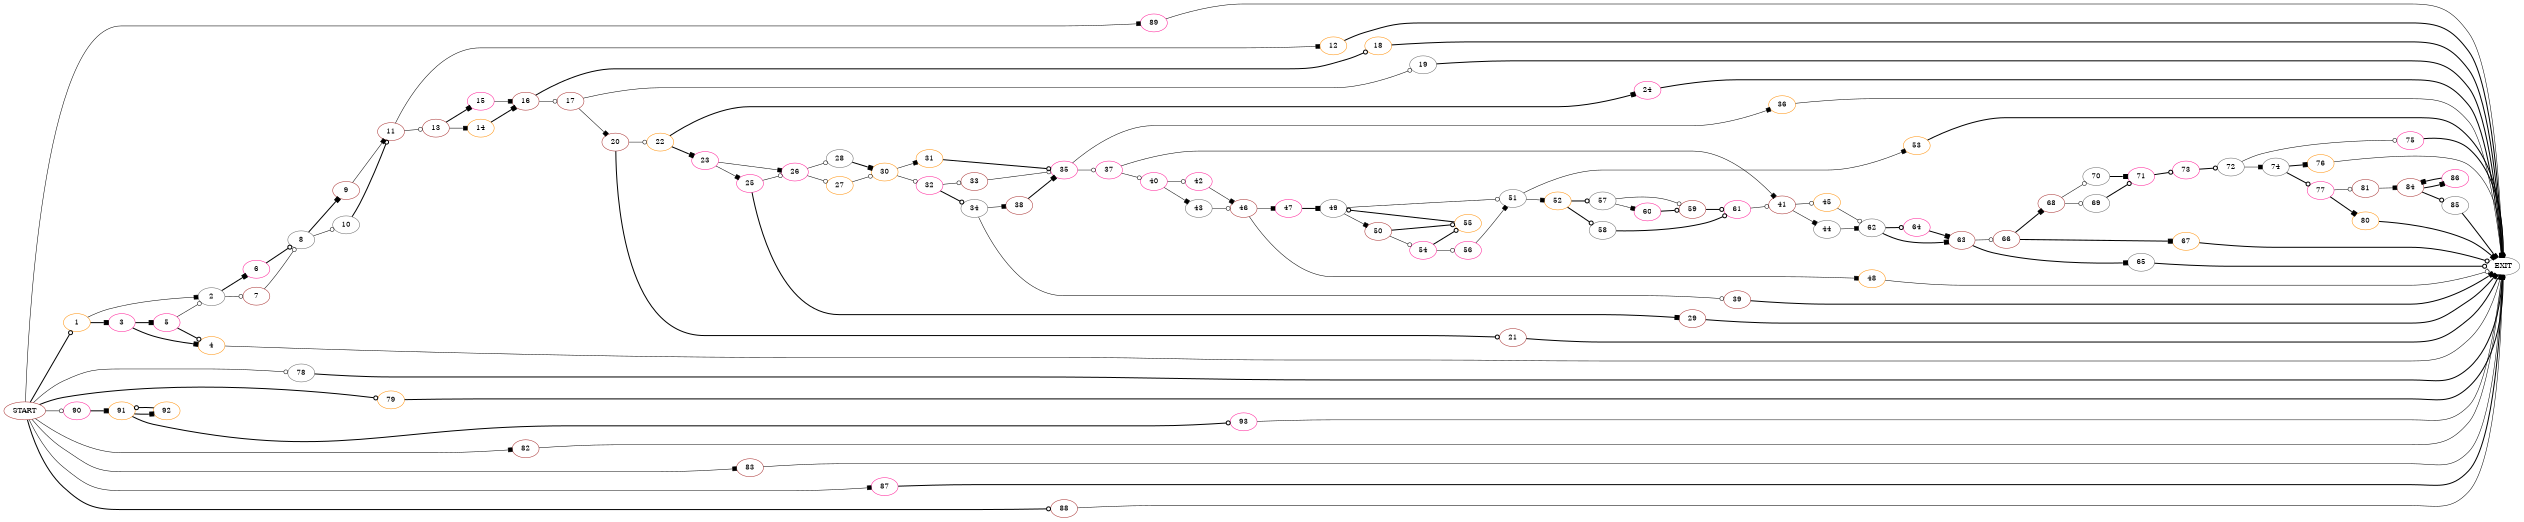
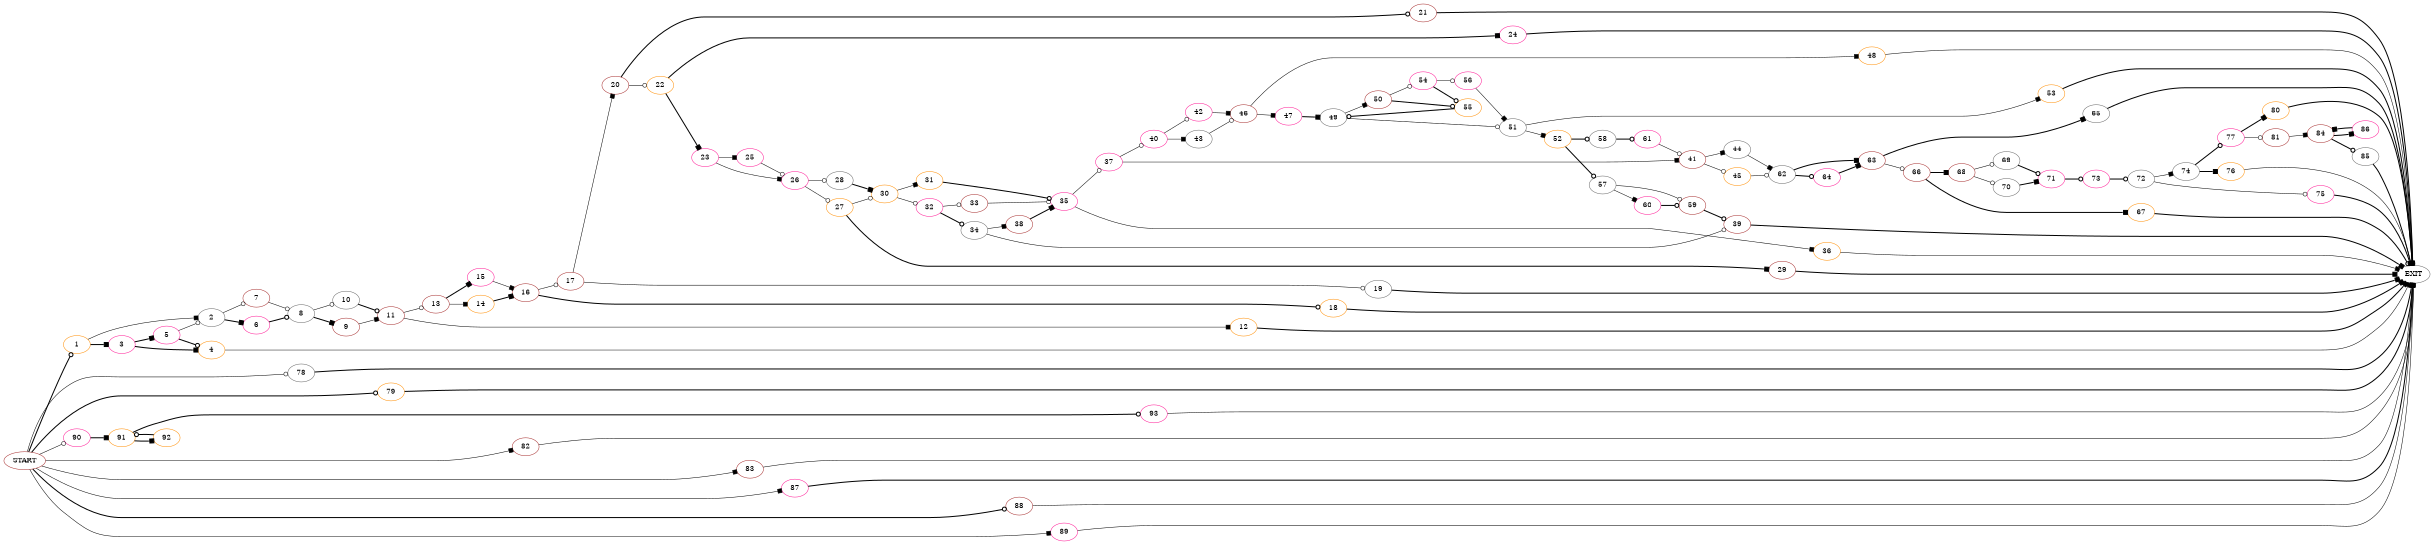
  digraph {
    rankdir=LR
    node [color=deeppink]
    edge [arrowhead=box style=solid]
    n1 [color=brown label=START]
    1 [color=darkorange]
    78 [color=gray40]
    79 [color=darkorange]
    82 [color=brown]
    83 [color=brown]
    87
    88 [color=brown]
    89
    90
    2 [color=gray40]
    3
    n13 [color=gray40 label=EXIT]
    91 [color=darkorange]
    6
    7 [color=brown]
    4 [color=darkorange]
    5
    8 [color=gray40]
    9 [color=brown]
    10 [color=gray40]
    11 [color=brown]
    12 [color=darkorange]
    13 [color=brown]
    14 [color=darkorange]
    15
    16 [color=brown]
    17 [color=brown]
    18 [color=darkorange]
    19 [color=gray40]
    20 [color=brown]
    21 [color=brown]
    22 [color=darkorange]
    23
    24
    25
    26
    29 [color=brown]
    27 [color=darkorange]
    28 [color=gray40]
    30 [color=darkorange]
    31 [color=darkorange]
    32
    35
    33 [color=brown]
    34 [color=gray40]
    36 [color=darkorange]
    37
    38 [color=brown]
    39 [color=brown]
    40
    41 [color=brown]
    42
    43 [color=gray40]
    44 [color=gray40]
    45 [color=darkorange]
    46 [color=brown]
    62 [color=gray40]
    47
    48 [color=darkorange]
    63 [color=brown]
    64
    49 [color=gray40]
    50 [color=brown]
    51 [color=gray40]
    54
    55 [color=darkorange]
    52 [color=darkorange]
    53 [color=darkorange]
    56
    57 [color=gray40]
    58 [color=gray40]
    59 [color=brown]
    60
    61
    65 [color=gray40]
    66 [color=brown]
    67 [color=darkorange]
    68 [color=brown]
    69 [color=gray40]
    70 [color=gray40]
    71
    73
    72 [color=gray40]
    74 [color=gray40]
    75
    76 [color=darkorange]
    77
    80 [color=darkorange]
    81 [color=brown]
    84 [color=brown]
    85 [color=gray40]
    86
    92 [color=darkorange]
    93
    n1 -> 1 [arrowhead=odot style=bold]
    n1 -> 78 [arrowhead=odot]
    n1 -> 79 [arrowhead=odot style=bold]
    n1 -> 82
    n1 -> 83
    n1 -> 87
    n1 -> 88 [arrowhead=odot style=bold]
    n1 -> 89
    n1 -> 90 [arrowhead=odot]
    1 -> 2
    1 -> 3 [style=bold]
    78 -> n13 [style=bold]
    79 -> n13 [arrowhead=odot style=bold]
    82 -> n13
    83 -> n13
    87 -> n13 [style=bold]
    88 -> n13
    89 -> n13 [arrowhead=odot]
    90 -> 91 [style=bold]
    2 -> 6 [style=bold]
    2 -> 7 [arrowhead=odot]
    3 -> 4 [style=bold]
    3 -> 5 [style=bold]
    91 -> 92 [style=bold]
    91 -> 93 [arrowhead=odot style=bold]
    6 -> 8 [arrowhead=odot style=bold]
    7 -> 8 [arrowhead=odot]
    4 -> n13
    5 -> 2 [arrowhead=odot]
    5 -> 4 [arrowhead=odot style=bold]
    8 -> 9 [style=bold]
    8 -> 10 [arrowhead=odot]
    9 -> 11
    10 -> 11 [arrowhead=odot style=bold]
    11 -> 12
    11 -> 13 [arrowhead=odot]
    12 -> n13 [style=bold]
    13 -> 14
    13 -> 15 [style=bold]
    14 -> 16 [style=bold]
    15 -> 16
    16 -> 17 [arrowhead=odot]
    16 -> 18 [arrowhead=odot style=bold]
    17 -> 19 [arrowhead=odot]
    17 -> 20
    18 -> n13 [style=bold]
    19 -> n13 [style=bold]
    20 -> 21 [arrowhead=odot style=bold]
    20 -> 22 [arrowhead=odot]
    21 -> n13 [arrowhead=odot style=bold]
    22 -> 23 [style=bold]
    22 -> 24 [style=bold]
    23 -> 25
    23 -> 26
    24 -> n13 [style=bold]
    25 -> 26 [arrowhead=odot]
-   25 -> 29 [style=bold]
+   27 -> 29 [style=bold]
    26 -> 27 [arrowhead=odot]
    26 -> 28 [arrowhead=odot]
    29 -> n13 [style=bold]
    27 -> 30 [arrowhead=odot]
    28 -> 30 [style=bold]
    30 -> 31
    30 -> 32 [arrowhead=odot]
    31 -> 35 [arrowhead=odot style=bold]
    32 -> 33 [arrowhead=odot]
    32 -> 34 [arrowhead=odot style=bold]
    35 -> 36
    35 -> 37 [arrowhead=odot]
    33 -> 35 [arrowhead=odot]
    34 -> 38
    34 -> 39 [arrowhead=odot]
    36 -> n13
    37 -> 40 [arrowhead=odot]
    37 -> 41
    38 -> 35 [style=bold]
    39 -> n13 [style=bold]
    40 -> 42 [arrowhead=odot]
    40 -> 43
    41 -> 44
    41 -> 45 [arrowhead=odot]
    42 -> 46
    43 -> 46 [arrowhead=odot]
    44 -> 62
    45 -> 62 [arrowhead=odot]
    46 -> 47
    46 -> 48
    62 -> 63 [style=bold]
    62 -> 64 [arrowhead=odot style=bold]
    47 -> 49 [style=bold]
    48 -> n13 [arrowhead=odot]
    63 -> 65 [style=bold]
    63 -> 66 [arrowhead=odot]
    64 -> 63 [style=bold]
    49 -> 50
    49 -> 51 [arrowhead=odot]
    50 -> 54 [arrowhead=odot]
    50 -> 55 [arrowhead=odot style=bold]
    51 -> 52
    51 -> 53
    54 -> 55 [arrowhead=odot style=bold]
    54 -> 56 [arrowhead=odot]
    55 -> 49 [arrowhead=odot style=bold]
    52 -> 57 [arrowhead=odot style=bold]
    52 -> 58 [arrowhead=odot style=bold]
    53 -> n13 [arrowhead=odot style=bold]
    56 -> 51
    57 -> 59 [arrowhead=odot]
    57 -> 60
    58 -> 61 [arrowhead=odot style=bold]
-   59 -> 61 [arrowhead=odot style=bold]
+   59 -> 39 [arrowhead=odot style=bold]
    60 -> 59 [arrowhead=odot style=bold]
    61 -> 41 [arrowhead=odot]
    65 -> n13 [arrowhead=odot style=bold]
    66 -> 67 [style=bold]
    66 -> 68 [style=bold]
    67 -> n13 [arrowhead=odot style=bold]
    68 -> 69 [arrowhead=odot]
    68 -> 70 [arrowhead=odot]
    69 -> 71 [arrowhead=odot style=bold]
    70 -> 71 [style=bold]
    71 -> 73 [arrowhead=odot style=bold]
    73 -> 72 [arrowhead=odot style=bold]
    72 -> 74
    72 -> 75 [arrowhead=odot]
    74 -> 76 [style=bold]
    74 -> 77 [arrowhead=odot style=bold]
    75 -> n13 [arrowhead=odot style=bold]
    76 -> n13 [arrowhead=odot]
    77 -> 80 [style=bold]
    77 -> 81 [arrowhead=odot]
    80 -> n13 [style=bold]
    81 -> 84
    84 -> 85 [arrowhead=odot style=bold]
    84 -> 86 [style=bold]
    85 -> n13 [style=bold]
    86 -> 84 [style=bold]
    92 -> 91 [arrowhead=odot style=bold]
    93 -> n13
  }
